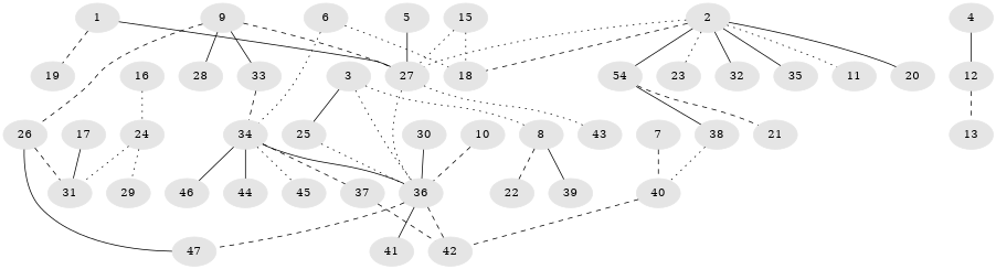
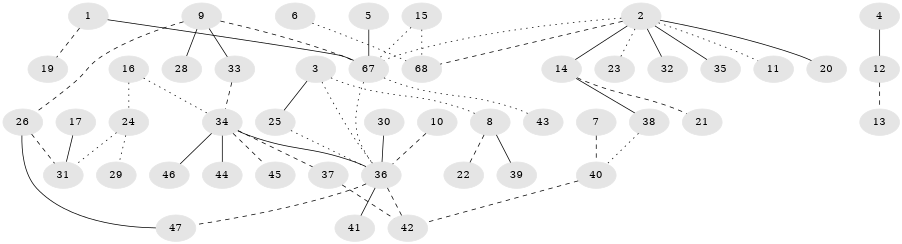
  graph {
    node [color=gray90 style=filled]
    edge [style=solid weight=1.0]
    1
    19
-   27
+   27 [label=67]
    36
    43
    2
    11
-   14 [label=54]
-   18
+   14
+   18 [label=68]
    20
    23
    32
    35
    21
    38
    3
    8
    25
    22
    39
    47
    41
    42
    4
    12
    13
    5
    6
    34
    37
    44
    45
    46
    7
    40
    9
    26
    28
    33
    31
    10
    15
    16
    24
    29
    17
    30
    1 -- 19 [style=dashed]
    1 -- 27
    27 -- 36 [style=dotted]
    27 -- 43 [style=dotted]
    36 -- 47 [style=dashed]
    36 -- 41
    36 -- 42 [style=dashed]
    2 -- 27 [style=dotted]
    2 -- 11 [style=dotted]
    2 -- 14
    2 -- 18 [style=dashed]
    2 -- 20
    2 -- 23 [style=dotted]
    2 -- 32
    2 -- 35
    14 -- 21 [style=dashed]
    14 -- 38
    38 -- 40 [style=dotted]
    3 -- 36 [style=dotted]
    3 -- 8 [style=dotted]
    3 -- 25
    8 -- 22 [style=dashed]
    8 -- 39
    25 -- 36 [style=dotted]
    4 -- 12
    12 -- 13 [style=dashed]
    5 -- 27
    6 -- 18 [style=dotted]
-   6 -- 34 [style=dotted]
+   16 -- 34 [style=dotted]
    34 -- 36
    34 -- 37 [style=dashed]
    34 -- 44
-   34 -- 45 [style=dotted]
+   34 -- 45 [style=dashed]
    34 -- 46
    37 -- 42 [style=dashed]
    7 -- 40 [style=dashed]
    40 -- 42 [style=dashed]
    9 -- 27 [style=dashed]
    9 -- 26 [style=dashed]
    9 -- 28
    9 -- 33
    26 -- 47
    26 -- 31 [style=dashed]
    33 -- 34 [style=dashed]
    10 -- 36 [style=dashed]
    15 -- 27 [style=dotted]
    15 -- 18 [style=dotted]
    16 -- 24 [style=dotted]
    24 -- 31 [style=dotted]
    24 -- 29 [style=dotted]
    17 -- 31
    30 -- 36
  }
